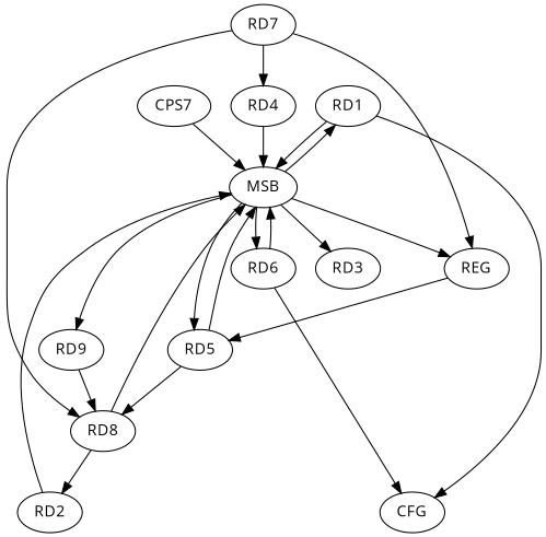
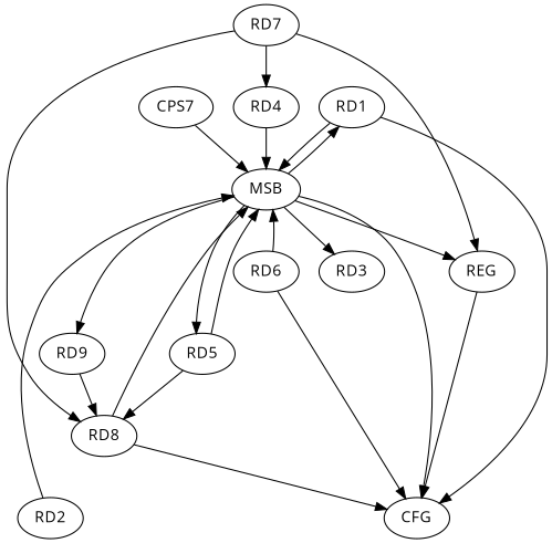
  strict digraph {
    fontname="Open Sans"
    node [fontname="Open Sans"]
    edge [fontname="Open Sans"]
    n1 [label=RD1]
    n2 [label=MSB]
    n3 [label=CFG]
    n4 [label=RD3]
    n5 [label=REG]
    n6 [label=RD5]
    n7 [label=RD6]
    n8 [label=RD9]
    n9 [label=RD2]
    n10 [label=RD4]
    n11 [label=RD8]
    n12 [label=RD7]
    n13 [label=CPS7]
    n1 -> n2
    n1 -> n3
    n2 -> n1
    n2 -> n4
    n2 -> n5
    n2 -> n6
-   n2 -> n7
+   n2 -> n3
    n2 -> n8
-   n5 -> n6
+   n5 -> n3
    n6 -> n2
    n6 -> n11
    n7 -> n2
    n7 -> n3
    n8 -> n11
    n9 -> n2
    n10 -> n2
    n11 -> n2
-   n11 -> n9
+   n11 -> n3
    n12 -> n5
    n12 -> n10
    n12 -> n11
    n13 -> n2
  }
